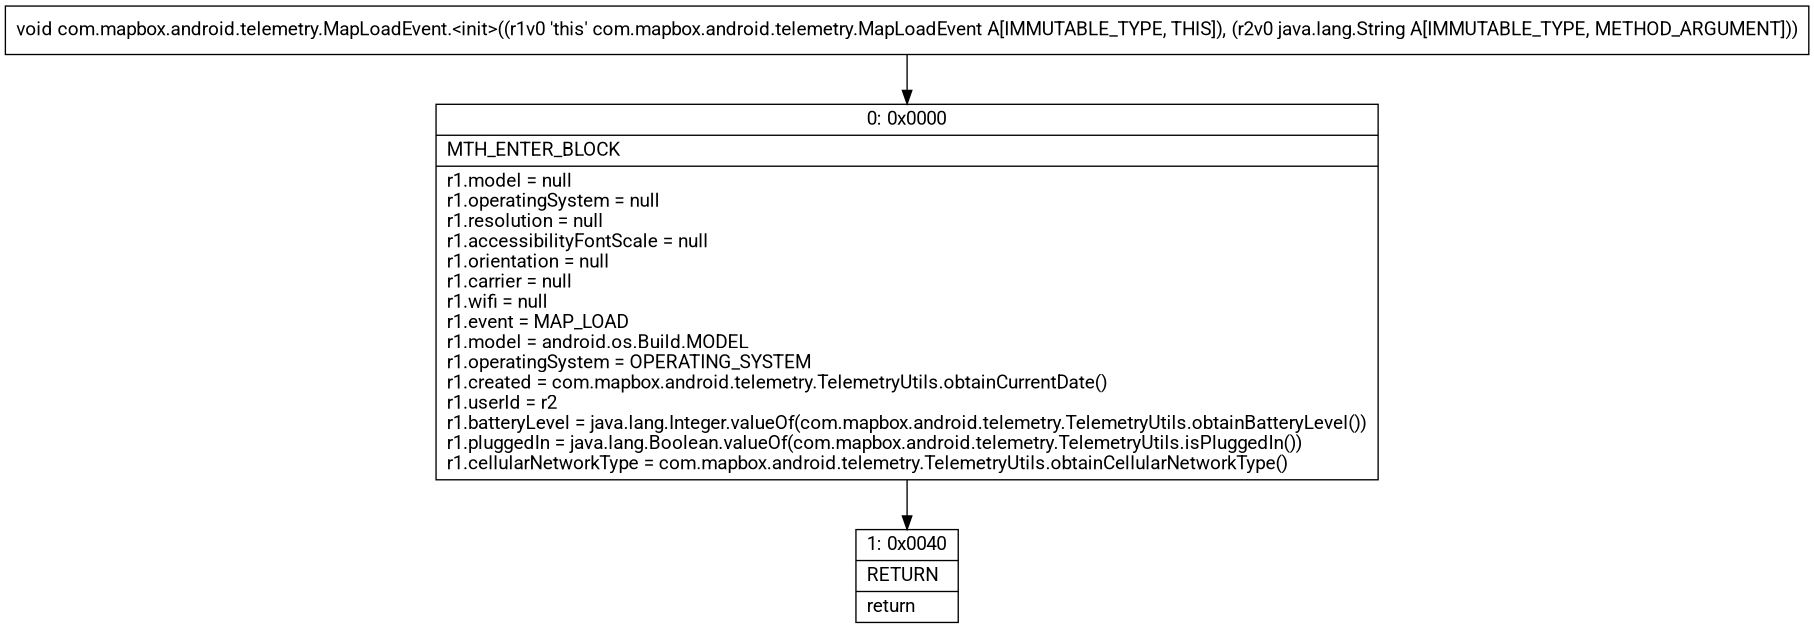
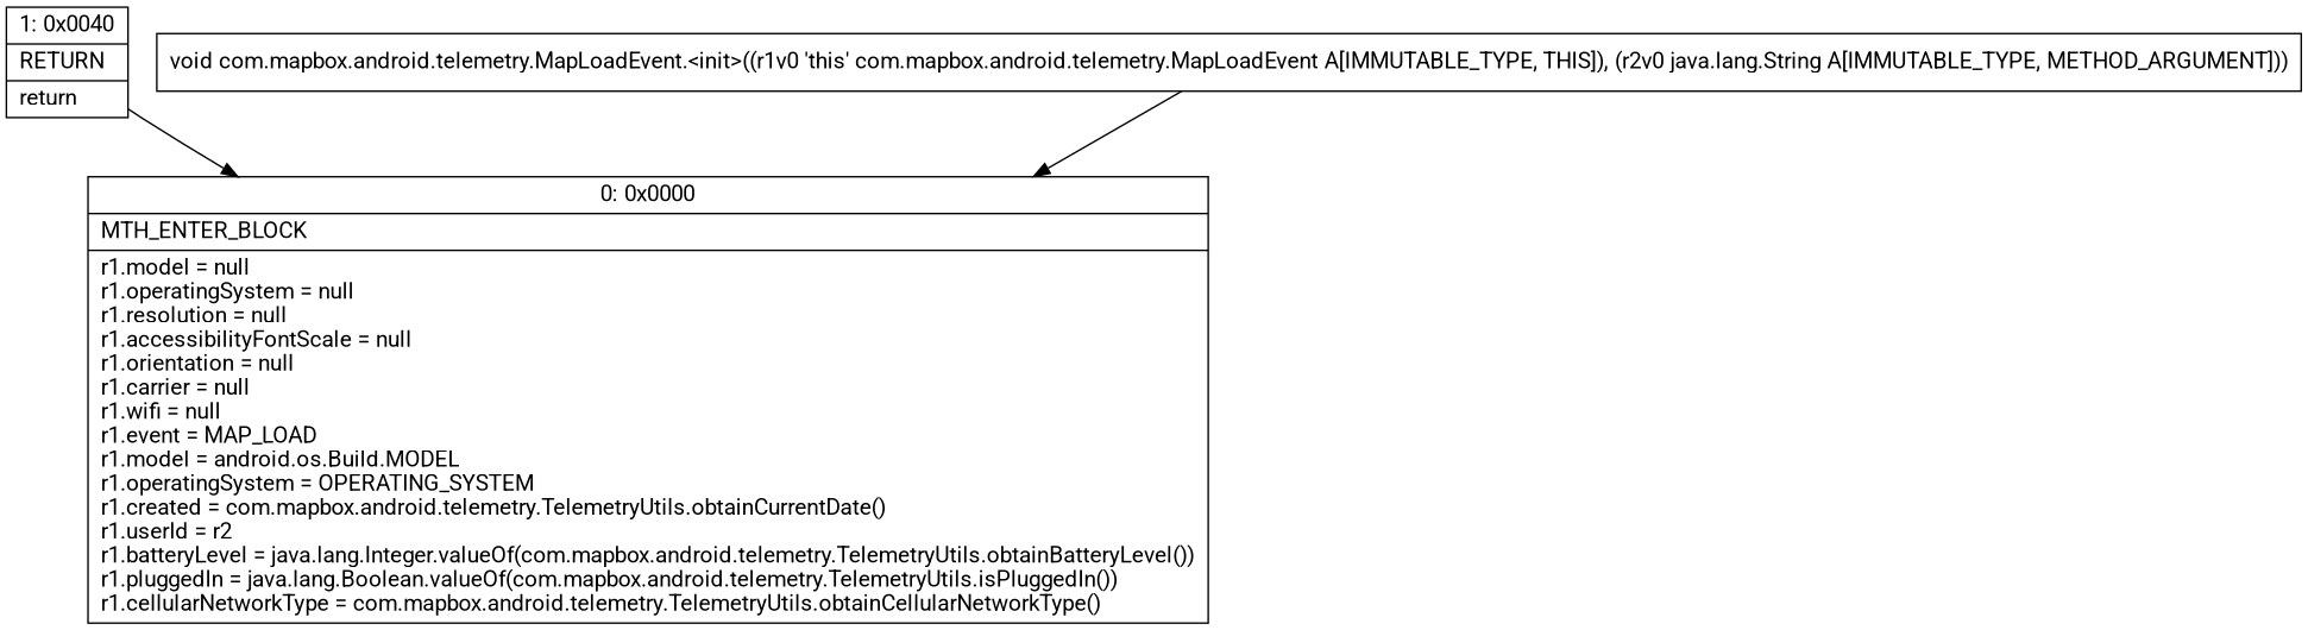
  digraph {
    fontname=Roboto
    node [shape=record fontname=Roboto]
    edge [fontname=Roboto]
    n1 [label="{0\:\ 0x0000|MTH_ENTER_BLOCK\l|r1.model = null\lr1.operatingSystem = null\lr1.resolution = null\lr1.accessibilityFontScale = null\lr1.orientation = null\lr1.carrier = null\lr1.wifi = null\lr1.event = MAP_LOAD\lr1.model = android.os.Build.MODEL\lr1.operatingSystem = OPERATING_SYSTEM\lr1.created = com.mapbox.android.telemetry.TelemetryUtils.obtainCurrentDate()\lr1.userId = r2\lr1.batteryLevel = java.lang.Integer.valueOf(com.mapbox.android.telemetry.TelemetryUtils.obtainBatteryLevel())\lr1.pluggedIn = java.lang.Boolean.valueOf(com.mapbox.android.telemetry.TelemetryUtils.isPluggedIn())\lr1.cellularNetworkType = com.mapbox.android.telemetry.TelemetryUtils.obtainCellularNetworkType()\l}"]
    n2 [label="{1\:\ 0x0040|RETURN\l|return\l}"]
    n3 [label="{void com.mapbox.android.telemetry.MapLoadEvent.\<init\>((r1v0 'this' com.mapbox.android.telemetry.MapLoadEvent A[IMMUTABLE_TYPE, THIS]), (r2v0 java.lang.String A[IMMUTABLE_TYPE, METHOD_ARGUMENT])) }"]
-   n1 -> n2
+   n2 -> n1
    n3 -> n1
  }
